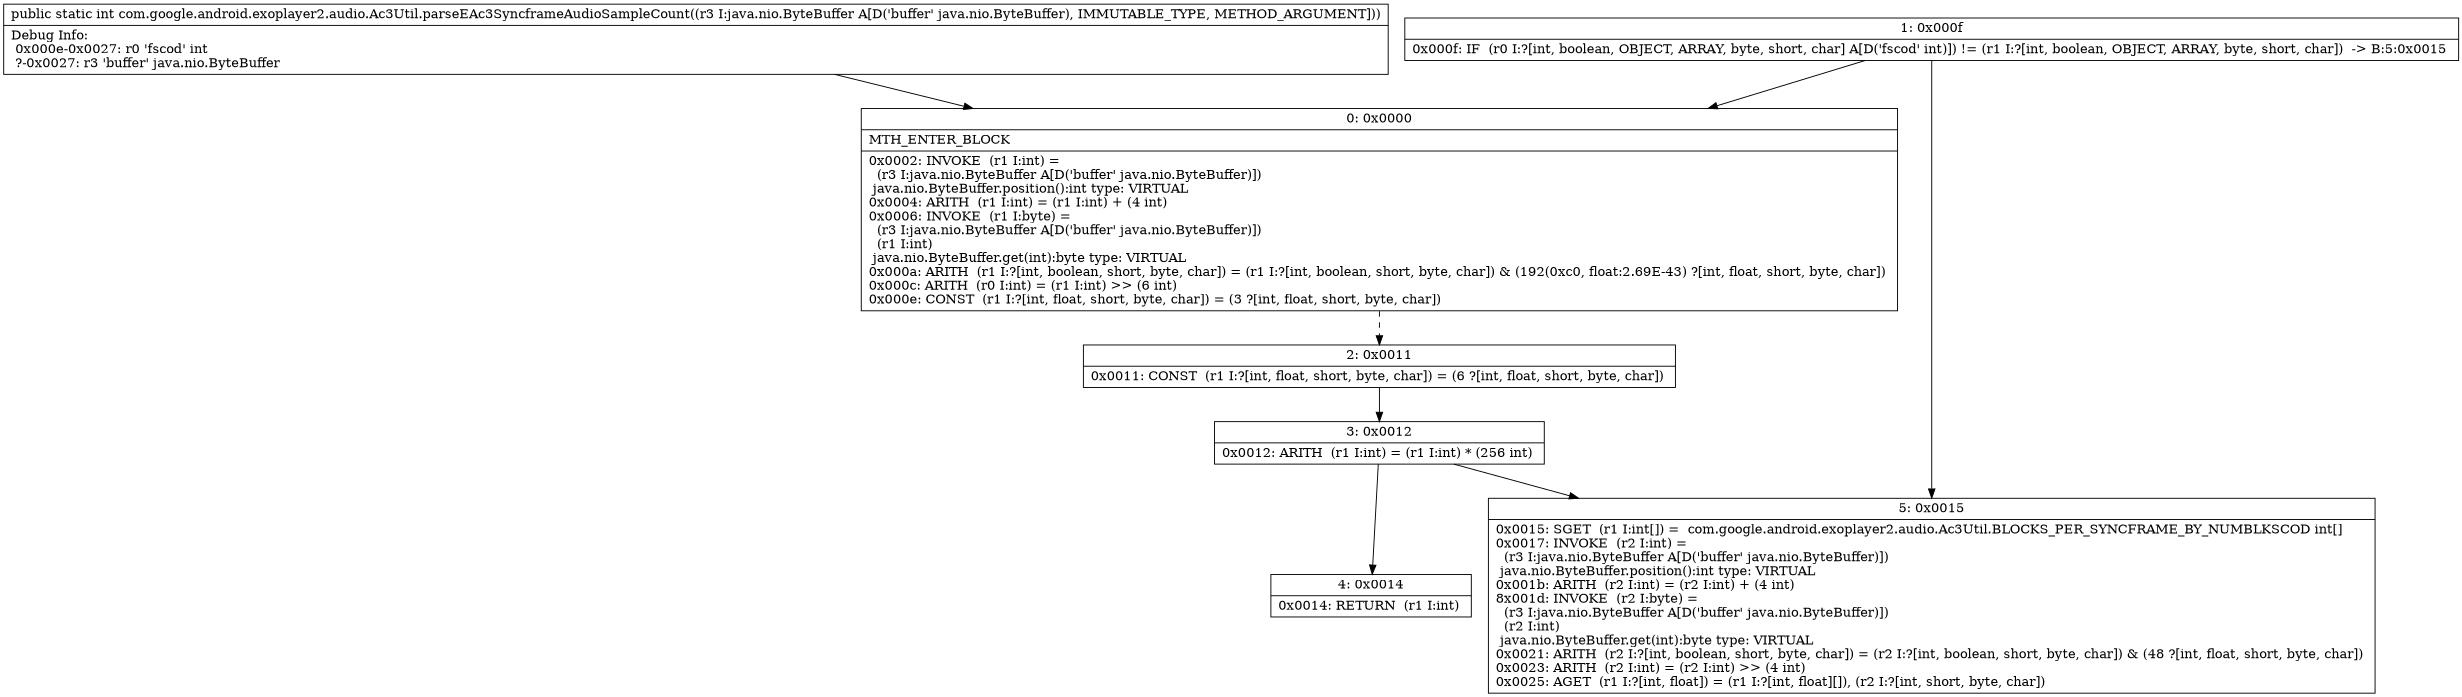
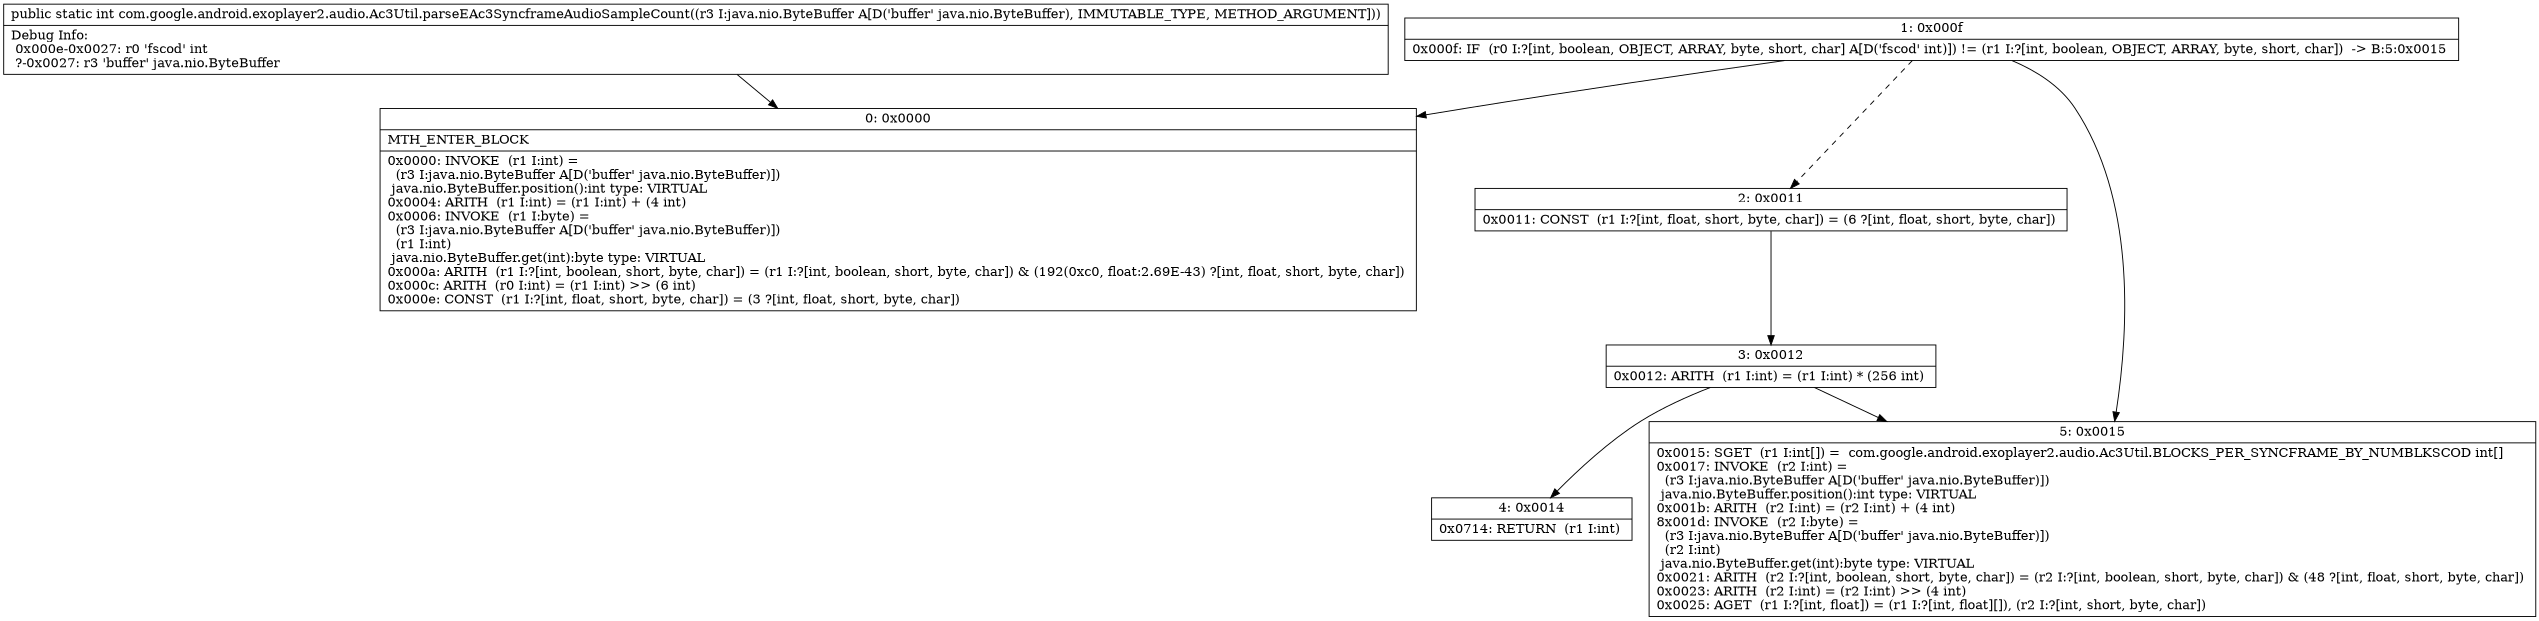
  digraph {
    node [shape=record]
-   n1 [label="{0\:\ 0x0000|MTH_ENTER_BLOCK\l|0x0002: INVOKE  (r1 I:int) = \l  (r3 I:java.nio.ByteBuffer A[D('buffer' java.nio.ByteBuffer)])\l java.nio.ByteBuffer.position():int type: VIRTUAL \l0x0004: ARITH  (r1 I:int) = (r1 I:int) + (4 int) \l0x0006: INVOKE  (r1 I:byte) = \l  (r3 I:java.nio.ByteBuffer A[D('buffer' java.nio.ByteBuffer)])\l  (r1 I:int)\l java.nio.ByteBuffer.get(int):byte type: VIRTUAL \l0x000a: ARITH  (r1 I:?[int, boolean, short, byte, char]) = (r1 I:?[int, boolean, short, byte, char]) & (192(0xc0, float:2.69E\-43) ?[int, float, short, byte, char]) \l0x000c: ARITH  (r0 I:int) = (r1 I:int) \>\> (6 int) \l0x000e: CONST  (r1 I:?[int, float, short, byte, char]) = (3 ?[int, float, short, byte, char]) \l}"]
+   n1 [label="{0\:\ 0x0000|MTH_ENTER_BLOCK\l|0x0000: INVOKE  (r1 I:int) = \l  (r3 I:java.nio.ByteBuffer A[D('buffer' java.nio.ByteBuffer)])\l java.nio.ByteBuffer.position():int type: VIRTUAL \l0x0004: ARITH  (r1 I:int) = (r1 I:int) + (4 int) \l0x0006: INVOKE  (r1 I:byte) = \l  (r3 I:java.nio.ByteBuffer A[D('buffer' java.nio.ByteBuffer)])\l  (r1 I:int)\l java.nio.ByteBuffer.get(int):byte type: VIRTUAL \l0x000a: ARITH  (r1 I:?[int, boolean, short, byte, char]) = (r1 I:?[int, boolean, short, byte, char]) & (192(0xc0, float:2.69E\-43) ?[int, float, short, byte, char]) \l0x000c: ARITH  (r0 I:int) = (r1 I:int) \>\> (6 int) \l0x000e: CONST  (r1 I:?[int, float, short, byte, char]) = (3 ?[int, float, short, byte, char]) \l}"]
    n2 [label="{1\:\ 0x000f|0x000f: IF  (r0 I:?[int, boolean, OBJECT, ARRAY, byte, short, char] A[D('fscod' int)]) != (r1 I:?[int, boolean, OBJECT, ARRAY, byte, short, char])  \-\> B:5:0x0015 \l}"]
    n3 [label="{2\:\ 0x0011|0x0011: CONST  (r1 I:?[int, float, short, byte, char]) = (6 ?[int, float, short, byte, char]) \l}"]
    n4 [label="{5\:\ 0x0015|0x0015: SGET  (r1 I:int[]) =  com.google.android.exoplayer2.audio.Ac3Util.BLOCKS_PER_SYNCFRAME_BY_NUMBLKSCOD int[] \l0x0017: INVOKE  (r2 I:int) = \l  (r3 I:java.nio.ByteBuffer A[D('buffer' java.nio.ByteBuffer)])\l java.nio.ByteBuffer.position():int type: VIRTUAL \l0x001b: ARITH  (r2 I:int) = (r2 I:int) + (4 int) \l8x001d: INVOKE  (r2 I:byte) = \l  (r3 I:java.nio.ByteBuffer A[D('buffer' java.nio.ByteBuffer)])\l  (r2 I:int)\l java.nio.ByteBuffer.get(int):byte type: VIRTUAL \l0x0021: ARITH  (r2 I:?[int, boolean, short, byte, char]) = (r2 I:?[int, boolean, short, byte, char]) & (48 ?[int, float, short, byte, char]) \l0x0023: ARITH  (r2 I:int) = (r2 I:int) \>\> (4 int) \l0x0025: AGET  (r1 I:?[int, float]) = (r1 I:?[int, float][]), (r2 I:?[int, short, byte, char]) \l}"]
    n5 [label="{3\:\ 0x0012|0x0012: ARITH  (r1 I:int) = (r1 I:int) * (256 int) \l}"]
-   n6 [label="{4\:\ 0x0014|0x0014: RETURN  (r1 I:int) \l}"]
+   n6 [label="{4\:\ 0x0014|0x0714: RETURN  (r1 I:int) \l}"]
    n7 [label="{public static int com.google.android.exoplayer2.audio.Ac3Util.parseEAc3SyncframeAudioSampleCount((r3 I:java.nio.ByteBuffer A[D('buffer' java.nio.ByteBuffer), IMMUTABLE_TYPE, METHOD_ARGUMENT]))  | Debug Info:\l  0x000e\-0x0027: r0 'fscod' int\l  ?\-0x0027: r3 'buffer' java.nio.ByteBuffer\l}"]
    n2 -> n1
-   n1 -> n3 [style=dashed]
+   n2 -> n3 [style=dashed]
    n2 -> n4
    n3 -> n5
    n5 -> n4
    n5 -> n6
    n7 -> n1
  }
